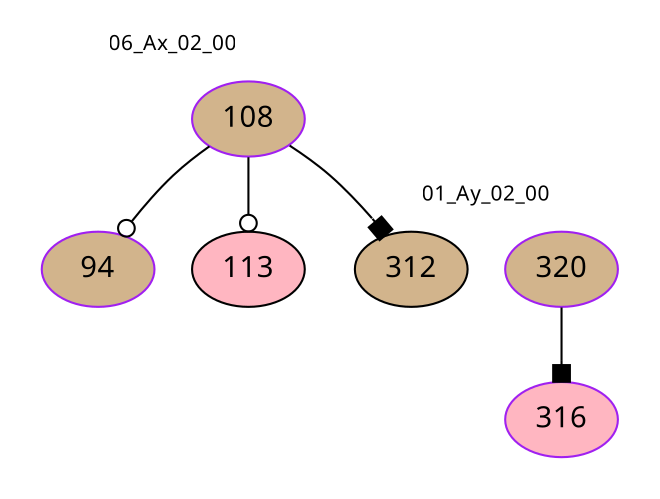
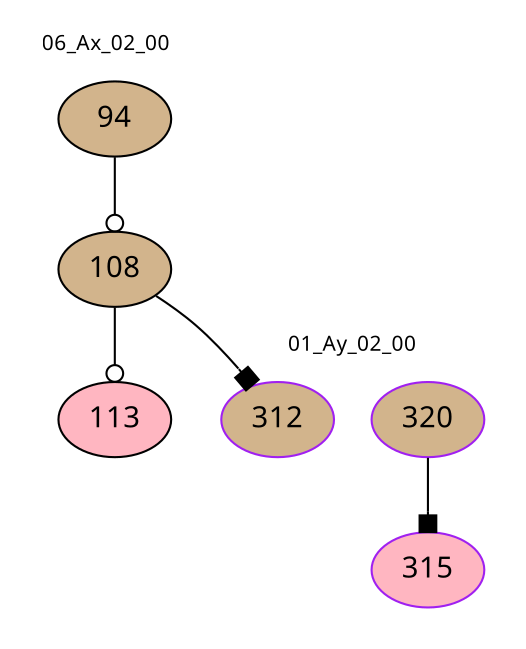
  digraph {
    fontname="Noto Sans"
    node [color=black fillcolor=tan fontname="Noto Sans" style=filled]
    edge [arrowhead=box color=black fontname="Noto Sans"]
    n1 [color=purple label=320]
-   n2 [label=312]
-   n3 [color=purple fillcolor=lightpink label=316]
-   n4 [color=purple label=108]
-   n5 [color=purple label=94]
+   n2 [color=purple label=312]
+   n3 [color=purple fillcolor=lightpink label=315]
+   n4 [label=108]
+   n5 [label=94]
    n6 [fillcolor=lightpink label=113]
    subgraph cluster_1 {
      color=white
      fontsize=10
      label="01_Ay_02_00"
      n1
      n2
      n3
    }
    subgraph cluster_2 {
      color=white
      fontsize=10
      label="06_Ax_02_00"
      n4
      n5
      n6
    }
    n1 -> n3
    n4 -> n2
-   n4 -> n5 [arrowhead=odot]
+   n5 -> n4 [arrowhead=odot]
    n4 -> n6 [arrowhead=odot]
  }
